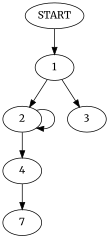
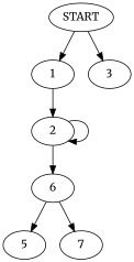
  digraph {
    fontname=Merriweather
    node [fontname=Merriweather]
    edge [fontname=Merriweather]
    n1 [label=START]
    1
    2
    3
-   4
+   4 [label=6]
+   5
    n7 [label=7]
    n1 -> 1
    1 -> 2
-   1 -> 3
+   n1 -> 3
    2 -> 2
    2 -> 4
+   4 -> 5
    4 -> n7
  }
